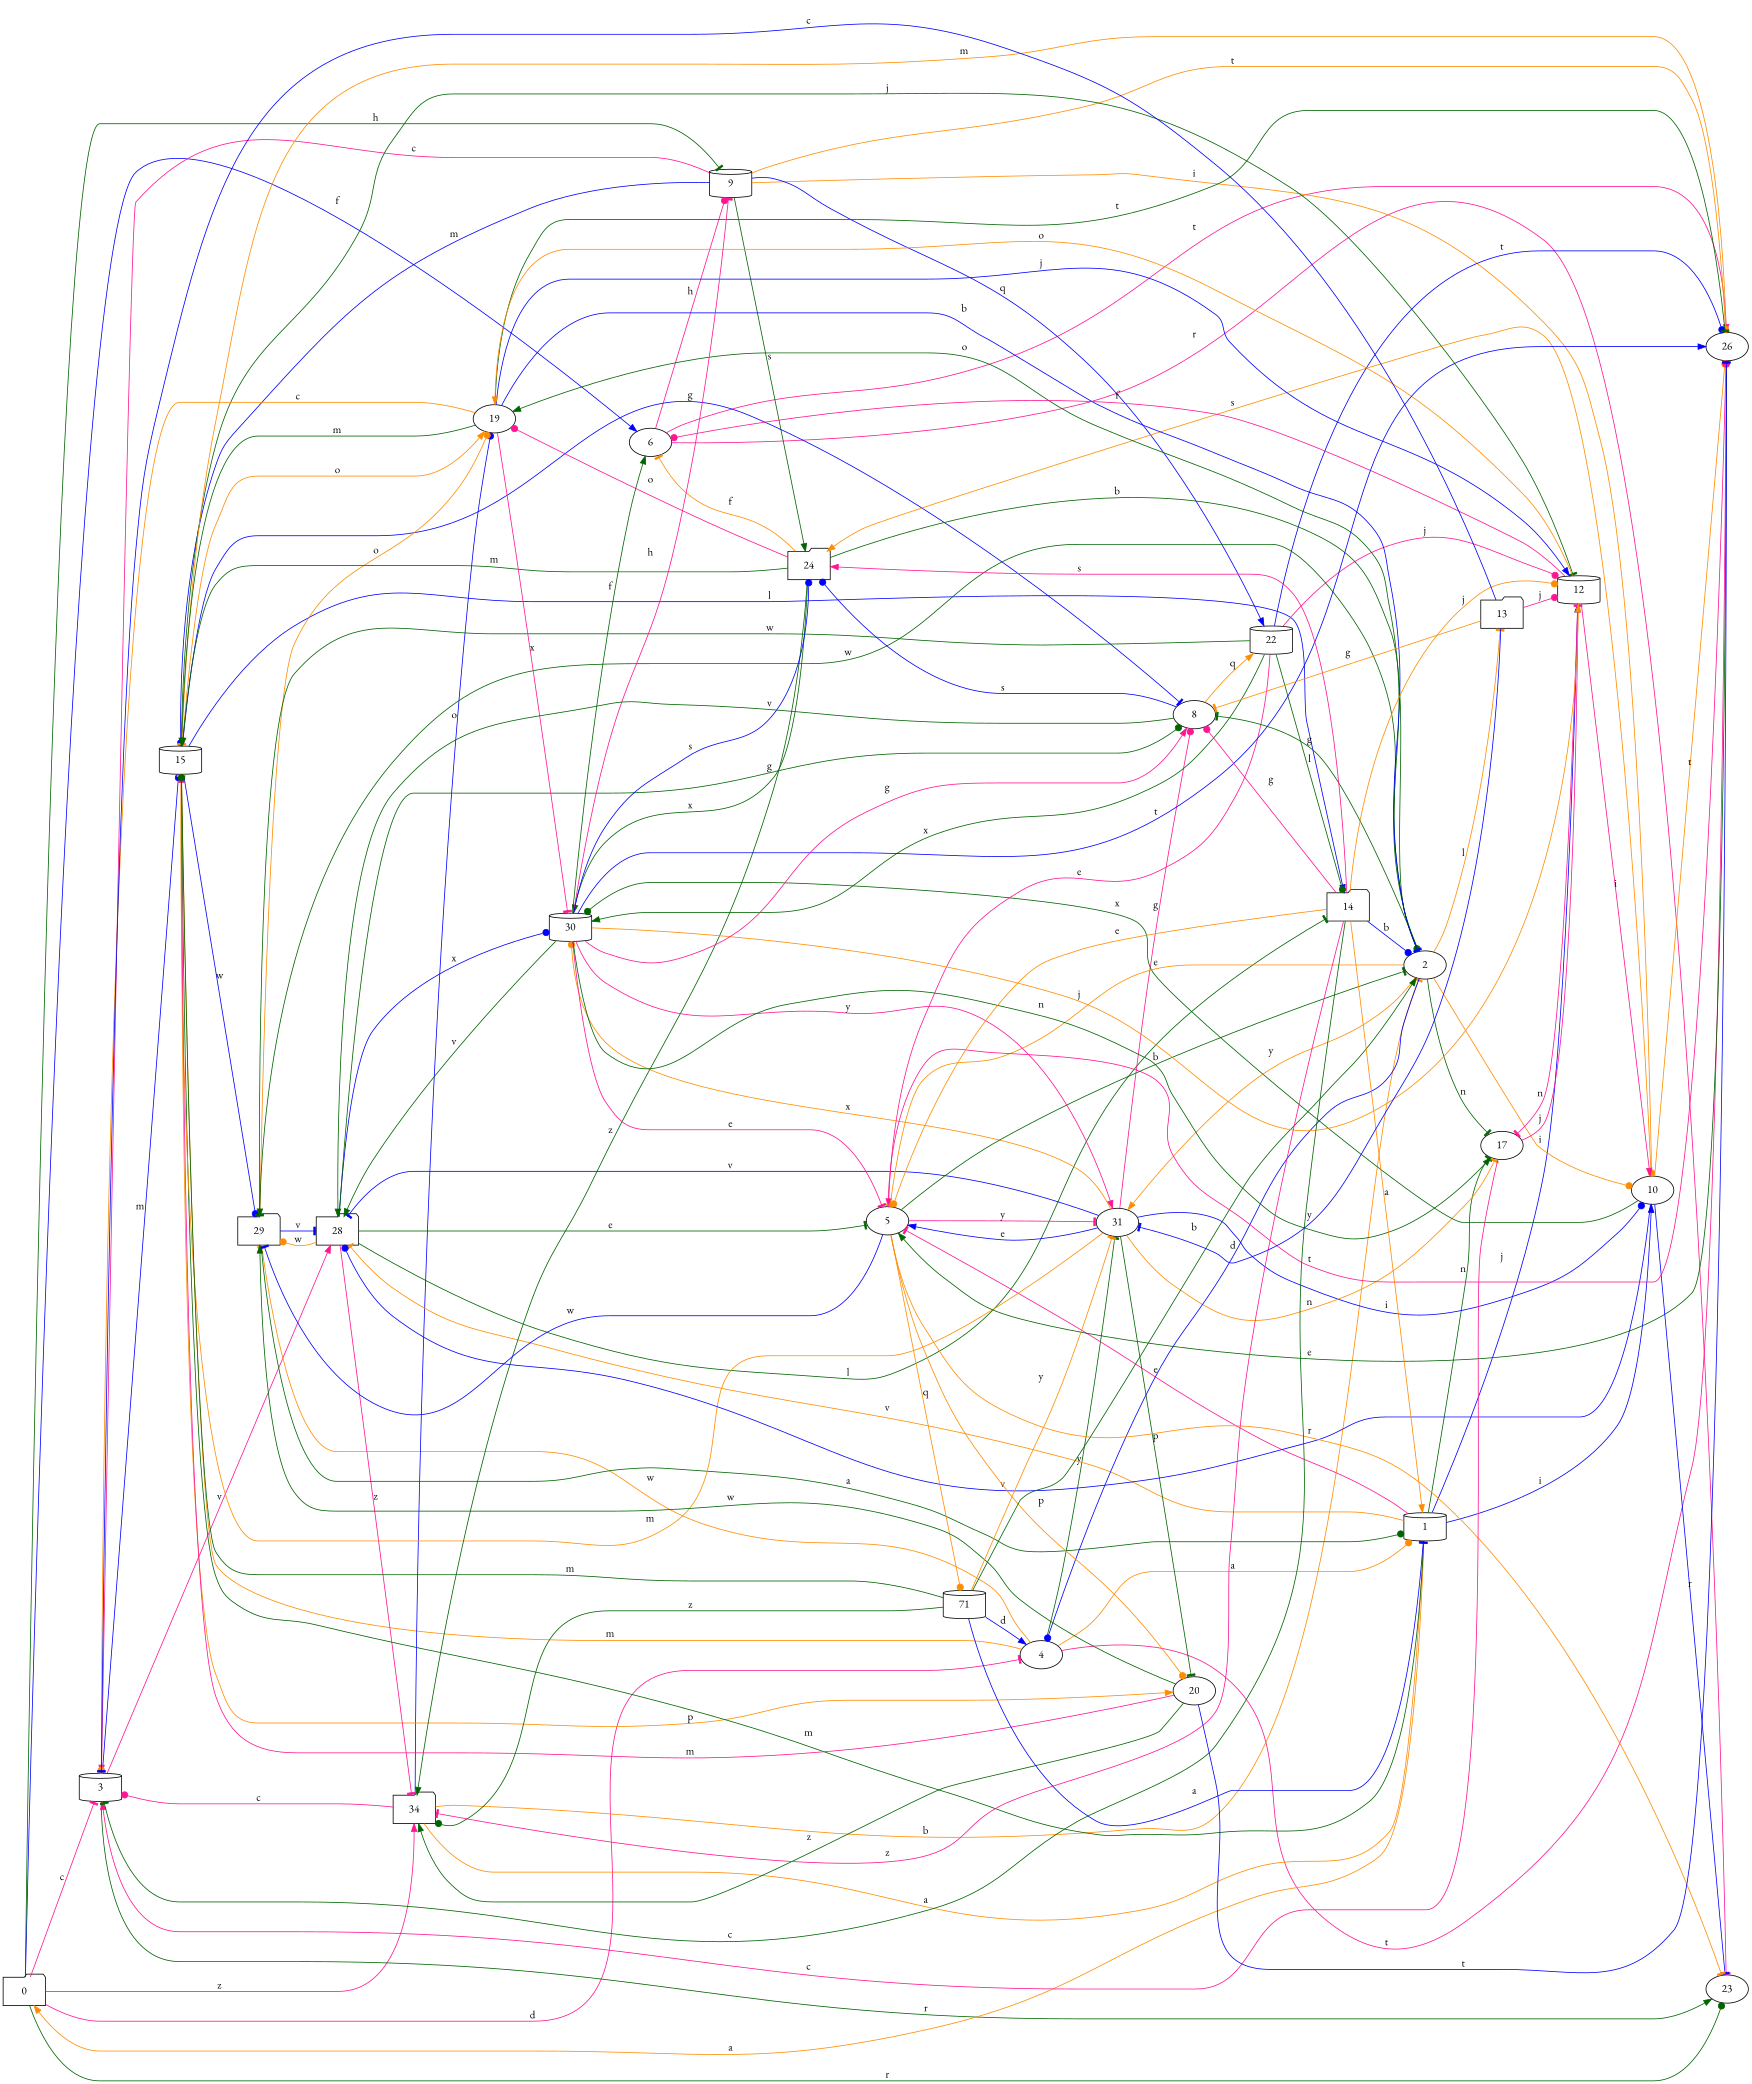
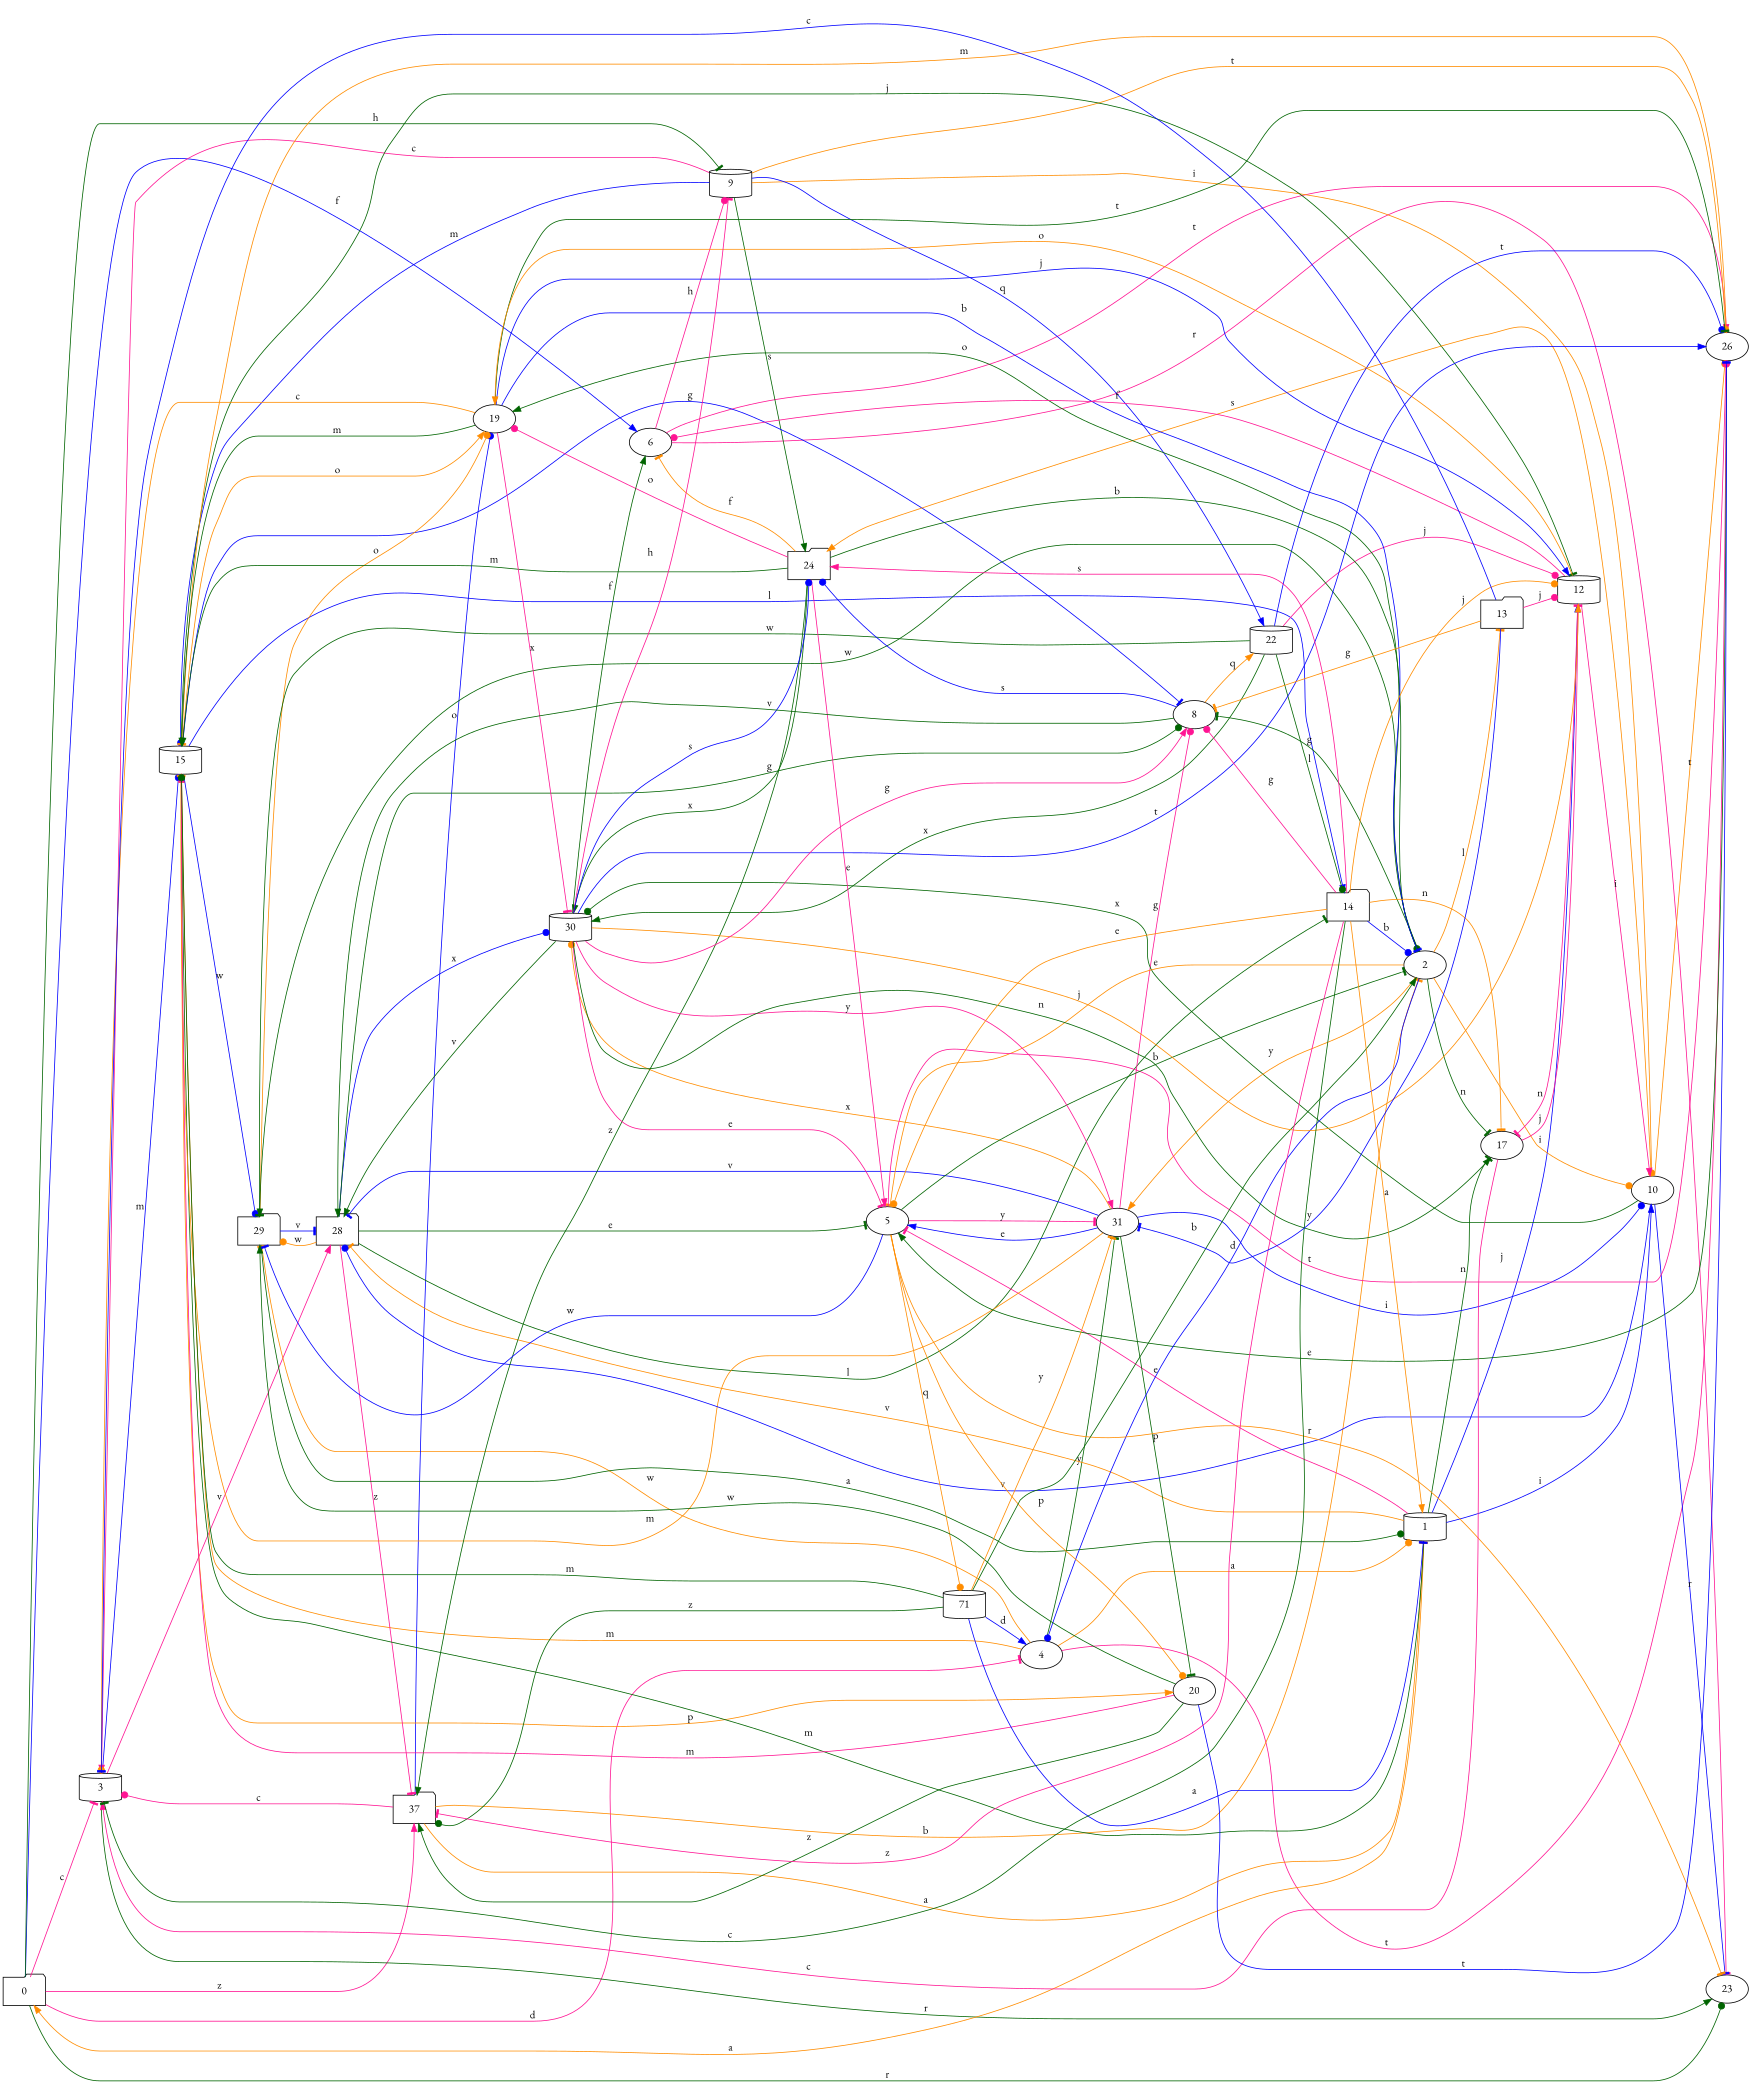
  strict digraph {
    fontname="EB Garamond"
    rankdir=LR
    node [fontname="EB Garamond" shape=ellipse]
    edge [arrowhead=tee color=darkgreen fontname="EB Garamond"]
    0 [shape=folder]
    3 [shape=cylinder]
    4
    6
    9 [shape=cylinder]
    23
-   34 [shape=folder]
+   34 [shape=folder label=37]
    15 [shape=cylinder]
    28 [shape=folder]
    1 [shape=cylinder]
    29 [shape=folder]
    31
    26
    10
    22 [shape=cylinder]
    24 [shape=folder]
    2
    19
    5
    12 [shape=cylinder]
    17
    20
    n23 [label=71 shape=cylinder]
    30 [shape=cylinder]
    8
    14 [shape=folder]
    13 [shape=folder]
    0 -> 3 [color=deeppink label=c]
    0 -> 4 [color=deeppink label=d]
    0 -> 6 [arrowhead=normal color=blue label=f]
    0 -> 9 [label=h]
    0 -> 23 [arrowhead=dot label=r]
    0 -> 34 [arrowhead=normal color=deeppink label=z]
    3 -> 23 [arrowhead=normal label=r]
    3 -> 15 [arrowhead=dot color=blue label=m]
    3 -> 28 [arrowhead=normal color=deeppink label=v]
    4 -> 15 [arrowhead=normal color=darkorange label=m]
    4 -> 1 [arrowhead=dot color=darkorange label=a]
    4 -> 29 [color=darkorange label=w]
    4 -> 31 [label=y]
    4 -> 26 [arrowhead=dot color=deeppink label=t]
    6 -> 9 [arrowhead=dot color=deeppink label=h]
    6 -> 23 [color=deeppink label=r]
    6 -> 26 [arrowhead=normal color=deeppink label=t]
    9 -> 3 [arrowhead=normal color=deeppink label=c]
    9 -> 15 [arrowhead=dot color=blue label=m]
    9 -> 26 [arrowhead=dot color=darkorange label=t]
    9 -> 10 [arrowhead=dot color=darkorange label=i]
    9 -> 22 [arrowhead=normal color=blue label=q]
    9 -> 24 [arrowhead=normal label=s]
    34 -> 3 [arrowhead=dot color=deeppink label=c]
    34 -> 1 [color=darkorange label=a]
    34 -> 2 [color=darkorange label=b]
    34 -> 19 [arrowhead=dot color=blue label=o]
    15 -> 29 [arrowhead=dot color=blue label=w]
    15 -> 19 [arrowhead=normal color=darkorange label=o]
    15 -> 12 [label=j]
    15 -> 20 [arrowhead=normal color=darkorange label=p]
    15 -> 8 [color=blue label=g]
    15 -> 14 [arrowhead=normal color=blue label=l]
    28 -> 34 [color=deeppink label=z]
    28 -> 29 [arrowhead=dot color=darkorange label=w]
    28 -> 5 [label=e]
    28 -> 30 [arrowhead=dot color=blue label=x]
    28 -> 8 [arrowhead=dot label=g]
    28 -> 14 [label=l]
    1 -> 0 [arrowhead=normal color=darkorange label=a]
    1 -> 15 [arrowhead=dot label=m]
    1 -> 28 [color=darkorange label=v]
    1 -> 10 [arrowhead=normal color=blue label=i]
    1 -> 5 [color=deeppink label=e]
    1 -> 12 [arrowhead=normal color=blue label=j]
    1 -> 17 [label=n]
    29 -> 28 [color=blue label=v]
    29 -> 1 [arrowhead=dot label=a]
    29 -> 19 [arrowhead=dot color=darkorange label=o]
    31 -> 15 [color=darkorange label=m]
    31 -> 28 [color=blue label=v]
    31 -> 10 [arrowhead=dot color=blue label=i]
    31 -> 5 [arrowhead=normal color=blue label=e]
    31 -> 20 [label=p]
    31 -> 30 [arrowhead=dot color=darkorange label=x]
    31 -> 8 [arrowhead=dot color=deeppink label=g]
    26 -> 15 [color=darkorange label=m]
    26 -> 5 [arrowhead=normal label=e]
    10 -> 23 [color=blue label=r]
    10 -> 28 [arrowhead=dot color=blue label=v]
    10 -> 26 [arrowhead=dot color=darkorange label=t]
    10 -> 24 [arrowhead=normal color=darkorange label=s]
    10 -> 30 [arrowhead=dot label=x]
    22 -> 29 [label=w]
    22 -> 26 [arrowhead=dot color=blue label=t]
-   22 -> 5 [arrowhead=normal color=deeppink label=e]
+   24 -> 5 [arrowhead=normal color=deeppink label=e]
    22 -> 12 [arrowhead=dot color=deeppink label=j]
    22 -> 30 [arrowhead=normal label=x]
    22 -> 14 [arrowhead=dot label=l]
    24 -> 6 [color=darkorange label=f]
    24 -> 34 [arrowhead=normal label=z]
    24 -> 15 [arrowhead=normal label=m]
    24 -> 2 [arrowhead=dot label=b]
    24 -> 19 [arrowhead=dot color=deeppink label=o]
    24 -> 30 [arrowhead=normal label=x]
    2 -> 4 [arrowhead=dot color=blue label=d]
    2 -> 29 [arrowhead=normal label=w]
    2 -> 31 [arrowhead=normal color=darkorange label=y]
    2 -> 10 [arrowhead=dot color=darkorange label=i]
    2 -> 19 [arrowhead=normal label=o]
    2 -> 5 [color=darkorange label=e]
    2 -> 17 [label=n]
    2 -> 8 [label=g]
    2 -> 13 [color=darkorange label=l]
    19 -> 3 [arrowhead=dot color=darkorange label=c]
    19 -> 15 [arrowhead=normal label=m]
    19 -> 26 [label=t]
    19 -> 2 [color=blue label=b]
    19 -> 12 [arrowhead=normal color=blue label=j]
    19 -> 30 [color=deeppink label=x]
    5 -> 23 [color=darkorange label=r]
    5 -> 29 [color=blue label=w]
    5 -> 31 [color=deeppink label=y]
    5 -> 26 [arrowhead=dot color=deeppink label=t]
    5 -> 2 [label=b]
    5 -> 20 [arrowhead=dot color=darkorange label=p]
    5 -> n23 [arrowhead=dot color=darkorange label=q]
    12 -> 6 [arrowhead=dot color=deeppink label=f]
    12 -> 10 [arrowhead=normal color=deeppink label=i]
    12 -> 19 [arrowhead=normal color=darkorange label=o]
    12 -> 17 [color=deeppink label=n]
    17 -> 3 [arrowhead=normal color=deeppink label=c]
    17 -> 12 [color=deeppink label=j]
    20 -> 34 [arrowhead=normal label=z]
    20 -> 15 [arrowhead=normal color=deeppink label=m]
    20 -> 29 [arrowhead=normal label=w]
    20 -> 26 [color=blue label=t]
    n23 -> 4 [arrowhead=normal color=blue label=d]
    n23 -> 34 [arrowhead=dot label=z]
    n23 -> 15 [arrowhead=dot label=m]
    n23 -> 1 [color=blue label=a]
    n23 -> 31 [color=darkorange label=y]
    n23 -> 2 [arrowhead=normal label=b]
    30 -> 6 [arrowhead=normal label=f]
    30 -> 9 [color=deeppink label=h]
    30 -> 28 [arrowhead=normal label=v]
    30 -> 31 [arrowhead=normal color=deeppink label=y]
    30 -> 26 [arrowhead=normal color=blue label=t]
    30 -> 24 [arrowhead=dot color=blue label=s]
    30 -> 5 [color=deeppink label=e]
    30 -> 12 [arrowhead=normal color=darkorange label=j]
    30 -> 17 [arrowhead=normal label=n]
    30 -> 8 [arrowhead=normal color=deeppink label=g]
    8 -> 28 [arrowhead=normal label=v]
    8 -> 22 [arrowhead=normal color=darkorange label=q]
    8 -> 24 [arrowhead=dot color=blue label=s]
    14 -> 3 [label=c]
    14 -> 34 [color=deeppink label=z]
    14 -> 1 [arrowhead=normal color=darkorange label=a]
    14 -> 24 [arrowhead=normal color=deeppink label=s]
    14 -> 2 [arrowhead=dot color=blue label=b]
    14 -> 5 [arrowhead=dot color=darkorange label=e]
    14 -> 12 [arrowhead=dot color=darkorange label=j]
-   31 -> 17 [color=darkorange label=n]
+   14 -> 17 [color=darkorange label=n]
    14 -> 8 [arrowhead=dot color=deeppink label=g]
    13 -> 3 [color=blue label=c]
    13 -> 31 [color=blue label=y]
    13 -> 12 [arrowhead=dot color=deeppink label=j]
    13 -> 8 [color=darkorange label=g]
  }
